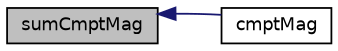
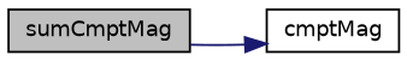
  digraph {
    rankdir=LR
    node [color=black fontname=Helvetica fontsize=10 shape=record]
    n1 [fillcolor=grey75 fontcolor=black height=0.2 label=sumCmptMag style=filled width=0.4]
    n2 [height=0.2 label=cmptMag width=0.4]
-   n2 -> n1 [color=midnightblue fontname=Helvetica fontsize=10 labelfontname=Helvetica labelfontsize=10 style=solid]
+   n1 -> n2 [color=midnightblue fontname=Helvetica fontsize=10 labelfontname=Helvetica labelfontsize=10 style=solid]
  }
